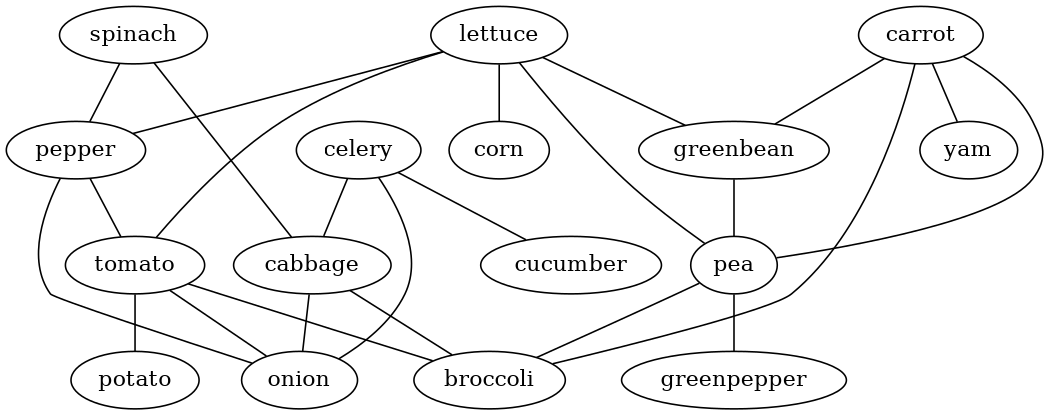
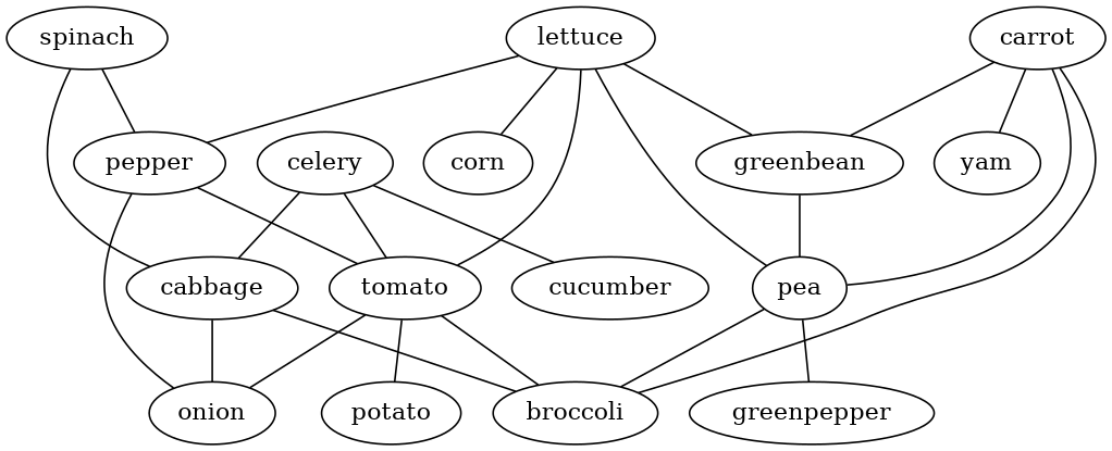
  strict graph {
    edge [weight=1]
    lettuce
    greenbean
    pea
    pepper
    corn
    tomato
    broccoli
    greenpepper
    onion
    potato
    carrot
    yam
    spinach
    cabbage
    celery
    cucumber
    lettuce -- greenbean
    lettuce -- pea
    lettuce -- pepper
    lettuce -- corn
    lettuce -- tomato
    greenbean -- pea
    pea -- broccoli
    pea -- greenpepper
    pepper -- tomato
    pepper -- onion
    tomato -- broccoli
    tomato -- onion
    tomato -- potato
    carrot -- greenbean
    carrot -- pea
    carrot -- broccoli
    carrot -- yam
    spinach -- pepper
    spinach -- cabbage
    cabbage -- broccoli
    cabbage -- onion
-   celery -- onion
+   celery -- tomato
    celery -- cabbage
    celery -- cucumber
  }
